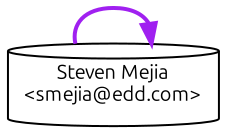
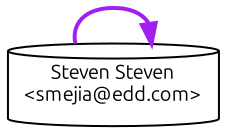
  digraph {
    rankdir=LR
    fontname=Ubuntu
-   n1 [fontsize=10 label="Steven Mejia\n<smejia@edd.com>" shape=cylinder style=rounded fontname=Ubuntu]
+   n1 [fontsize=10 label="Steven Steven\n<smejia@edd.com>" shape=cylinder style=rounded fontname=Ubuntu]
    n1 -> n1 [color=purple style=bold fontname=Ubuntu]
  }
